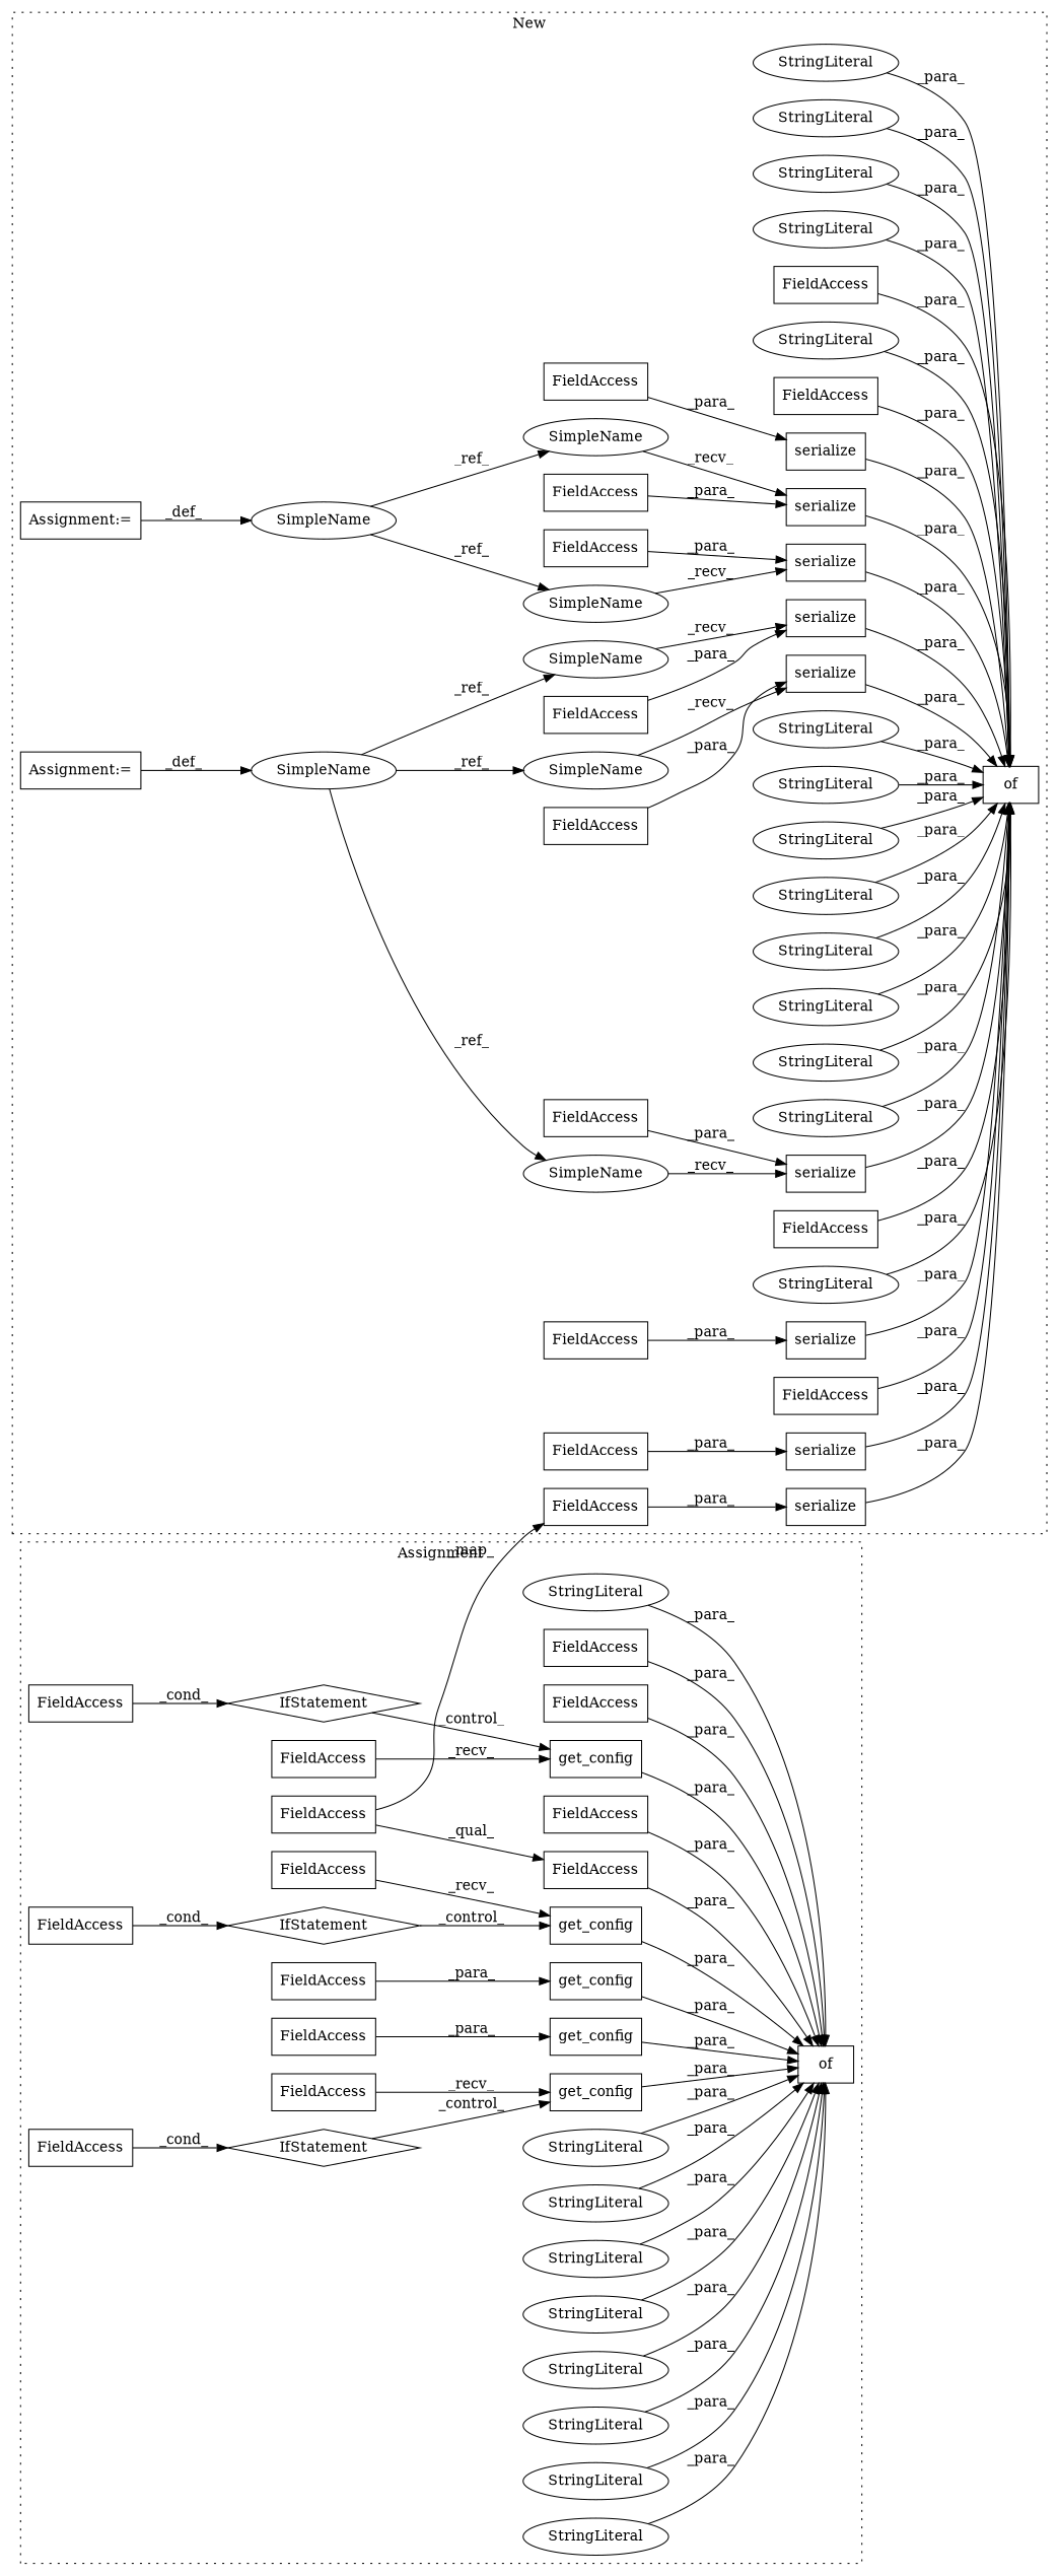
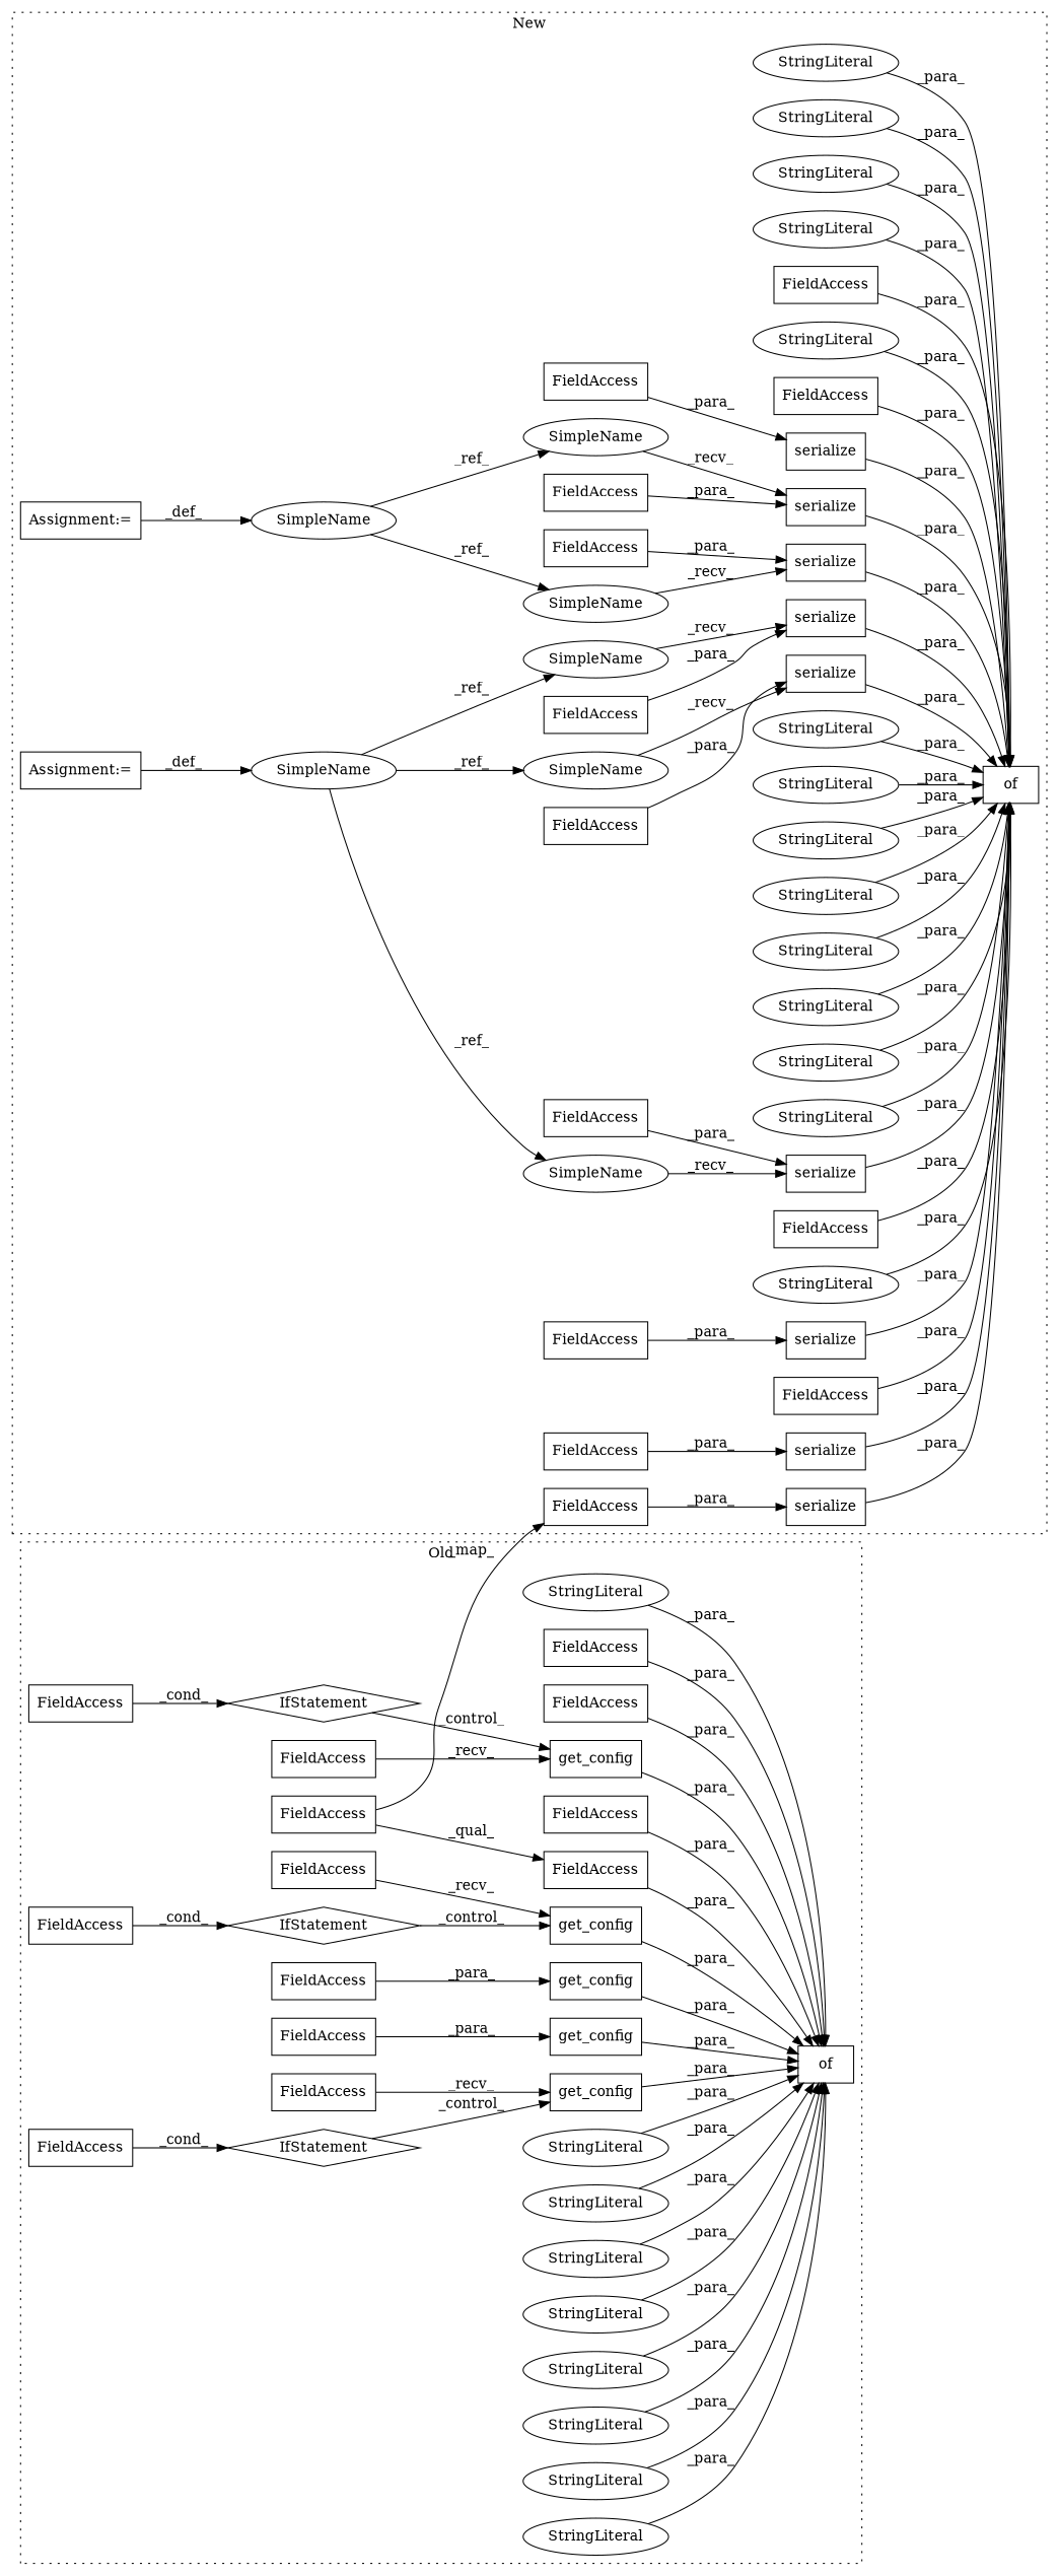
  digraph {
    rankdir=LR
    node [a=22 l=12 s=10359 shape=box]
    n1 [a=32 label=get_config s=10441]
    n2 [a=32 l="3,1" label=of s="10218,10671"]
    n3 [l=24 label=FieldAccess]
    n4 [a=45 label=StringLiteral s=10292 shape=ellipse]
    n5 [a=45 label=StringLiteral s=10346 shape=ellipse]
    n6 [a=45 l=11 label=StringLiteral s=10645 shape=ellipse]
    n7 [a=45 l=11 label=StringLiteral s=10618 shape=ellipse]
    n8 [a=45 label=StringLiteral s=10221 shape=ellipse]
    n9 [a=45 l=15 label=StringLiteral s=10384 shape=ellipse]
    n10 [a=45 l=15 label=StringLiteral s=10462 shape=ellipse]
    n11 [l=18 label=FieldAccess s=10401]
    n12 [a=25 l=3 label=IfStatement s=10419 shape=diamond]
    n13 [a=45 l=6 label=StringLiteral s=10250 shape=ellipse]
    n14 [a=45 l=15 label=StringLiteral s=10540 shape=ellipse]
    n15 [l=14 label=FieldAccess s=10657]
    n16 [l=14 label=FieldAccess s=10630]
    n17 [l=18 label=FieldAccess s=10422]
    n18 [l=15 label=FieldAccess s=10234]
    n19 [l=15 label=FieldAccess]
    n20 [a=32 label=get_config s=10519]
    n21 [l=18 label=FieldAccess s=10500]
    n22 [l=18 label=FieldAccess s=10479]
    n23 [a=25 l=3 label=IfStatement s=10497 shape=diamond]
    n24 [a=32 l="11,1" label=get_config s="10270,10290"]
    n25 [l=9 label=FieldAccess s=10281]
    n26 [a=32 l="11,1" label=get_config s="10318,10344"]
    n27 [l=15 label=FieldAccess s=10329]
    n28 [a=32 label=get_config s=10597]
    n29 [l=18 label=FieldAccess s=10578]
    n30 [l=18 label=FieldAccess s=10557]
    n31 [a=25 l=3 label=IfStatement s=10575 shape=diamond]
    n32 [a=32 l="3,1" label=of s="11537,12304"]
    n33 [a=45 l=20 label=StringLiteral s=11845 shape=ellipse]
    n34 [a=45 l=9 label=StringLiteral s=12239 shape=ellipse]
    n35 [a=45 l=23 label=StringLiteral s=11705 shape=ellipse]
    n36 [a=45 l=22 label=StringLiteral s=12105 shape=ellipse]
    n37 [l=13 label=FieldAccess s=11622]
    n38 [a=45 l=10 label=StringLiteral s=11611 shape=ellipse]
    n39 [a=32 l="10,1" label=serialize s="11879,11907"]
    n40 [a=42 label=SimpleName s=11416 shape=ellipse]
    n41 [a=32 l="10,1" label=serialize s="11946,11977"]
    n42 [l=22 label=FieldAccess s=12282]
    n43 [a=32 l="10,1" label=serialize s="12071,12103"]
    n44 [a=42 l=11 label=SimpleName s=11509 shape=ellipse]
    n45 [a=32 l="10,1" label=serialize s="12207,12237"]
    n46 [l=21 label=FieldAccess s=11956]
    n47 [a=32 l="10,1" label=serialize s="12140,12175"]
    n48 [l=18 label=FieldAccess s=11889]
    n49 [a=32 l="10,1" label=serialize s="11812,11843"]
    n50 [l=20 label=FieldAccess s=12217]
    n51 [l=22 label=FieldAccess s=12081]
    n52 [l=21 label=FieldAccess s=11822]
    n53 [a=7 l=11 label="Assignment:=" s=11509]
    n54 [a=7 label="Assignment:=" s=11416]
    n55 [a=45 l=23 label=StringLiteral s=11909 shape=ellipse]
    n56 [a=45 l=18 label=StringLiteral s=11780 shape=ellipse]
    n57 [a=45 l=7 label=StringLiteral s=11540 shape=ellipse]
    n58 [a=45 l=19 label=StringLiteral s=12262 shape=ellipse]
    n59 [a=45 l=20 label=StringLiteral s=11636 shape=ellipse]
    n60 [a=45 l=19 label=StringLiteral s=12039 shape=ellipse]
    n61 [a=45 label=StringLiteral s=11559 shape=ellipse]
    n62 [a=45 l=18 label=StringLiteral s=11979 shape=ellipse]
    n63 [a=32 l="10,1" label=serialize s="11742,11778"]
    n64 [l=26 label=FieldAccess s=11752]
    n65 [a=32 l="10,1" label=serialize s="11670,11703"]
    n66 [label=FieldAccess s=12249]
    n67 [a=45 l=17 label=StringLiteral s=12177 shape=ellipse]
    n68 [a=32 l="10,1" label=serialize s="11584,11609"]
    n69 [l=23 label=FieldAccess s=11680]
    n70 [l=10 label=FieldAccess s=11548]
    n71 [l=25 label=FieldAccess s=12150]
    n72 [l=15 label=FieldAccess s=11594]
    n73 [a=42 label=SimpleName s=11933 shape=ellipse]
    n74 [a=42 label=SimpleName s=11866 shape=ellipse]
    n75 [a=42 l=11 label=SimpleName s=12128 shape=ellipse]
    n76 [a=42 l=11 label=SimpleName s=12195 shape=ellipse]
    n77 [a=42 l=11 label=SimpleName s=12059 shape=ellipse]
    subgraph cluster_1 {
-     label=Assignment
+     label=Old
      style=dotted
      n1
      n2
      n3
      n4
      n5
      n6
      n7
      n8
      n9
      n10
      n11
      n12
      n13
      n14
      n15
      n16
      n17
      n18
      n19
      n20
      n21
      n22
      n23
      n24
      n25
      n26
      n27
      n28
      n29
      n30
      n31
    }
    subgraph cluster_2 {
      label=New
      style=dotted
      n32
      n33
      n34
      n35
      n36
      n37
      n38
      n39
      n40
      n41
      n42
      n43
      n44
      n45
      n46
      n47
      n48
      n49
      n50
      n51
      n52
      n53
      n54
      n55
      n56
      n57
      n58
      n59
      n60
      n61
      n62
      n63
      n64
      n65
      n66
      n67
      n68
      n69
      n70
      n71
      n72
      n73
      n74
      n75
      n76
      n77
    }
    n1 -> n2 [label=_para_]
    n3 -> n2 [label=_para_]
    n4 -> n2 [label=_para_]
    n5 -> n2 [label=_para_]
    n6 -> n2 [label=_para_]
    n7 -> n2 [label=_para_]
    n8 -> n2 [label=_para_]
    n9 -> n2 [label=_para_]
    n10 -> n2 [label=_para_]
    n11 -> n12 [label=_cond_]
    n12 -> n1 [label=_control_]
    n13 -> n2 [label=_para_]
    n14 -> n2 [label=_para_]
    n15 -> n2 [label=_para_]
    n16 -> n2 [label=_para_]
    n17 -> n1 [label=_recv_]
    n18 -> n2 [label=_para_]
    n19 -> n3 [label=_qual_]
    n19 -> n72 [label=_map_]
    n20 -> n2 [label=_para_]
    n21 -> n20 [label=_recv_]
    n22 -> n23 [label=_cond_]
    n23 -> n20 [label=_control_]
    n24 -> n2 [label=_para_]
    n25 -> n24 [label=_para_]
    n26 -> n2 [label=_para_]
    n27 -> n26 [label=_para_]
    n28 -> n2 [label=_para_]
    n29 -> n28 [label=_recv_]
    n30 -> n31 [label=_cond_]
    n31 -> n28 [label=_control_]
    n33 -> n32 [label=_para_]
    n34 -> n32 [label=_para_]
    n35 -> n32 [label=_para_]
    n36 -> n32 [label=_para_]
    n37 -> n32 [label=_para_]
    n38 -> n32 [label=_para_]
    n39 -> n32 [label=_para_]
    n40 -> n73 [label=_ref_]
    n40 -> n74 [label=_ref_]
    n41 -> n32 [label=_para_]
    n42 -> n32 [label=_para_]
    n43 -> n32 [label=_para_]
    n44 -> n75 [label=_ref_]
    n44 -> n76 [label=_ref_]
    n44 -> n77 [label=_ref_]
    n45 -> n32 [label=_para_]
    n46 -> n41 [label=_para_]
    n47 -> n32 [label=_para_]
    n48 -> n39 [label=_para_]
    n49 -> n32 [label=_para_]
    n50 -> n45 [label=_para_]
    n51 -> n43 [label=_para_]
    n52 -> n49 [label=_para_]
    n53 -> n44 [label=_def_]
    n54 -> n40 [label=_def_]
    n55 -> n32 [label=_para_]
    n56 -> n32 [label=_para_]
    n57 -> n32 [label=_para_]
    n58 -> n32 [label=_para_]
    n59 -> n32 [label=_para_]
    n60 -> n32 [label=_para_]
    n61 -> n32 [label=_para_]
    n62 -> n32 [label=_para_]
    n63 -> n32 [label=_para_]
    n64 -> n63 [label=_para_]
    n65 -> n32 [label=_para_]
    n66 -> n32 [label=_para_]
    n67 -> n32 [label=_para_]
    n68 -> n32 [label=_para_]
    n69 -> n65 [label=_para_]
    n70 -> n32 [label=_para_]
    n71 -> n47 [label=_para_]
    n72 -> n68 [label=_para_]
    n73 -> n41 [label=_recv_]
    n74 -> n39 [label=_recv_]
    n75 -> n47 [label=_recv_]
    n76 -> n45 [label=_recv_]
    n77 -> n43 [label=_recv_]
  }
